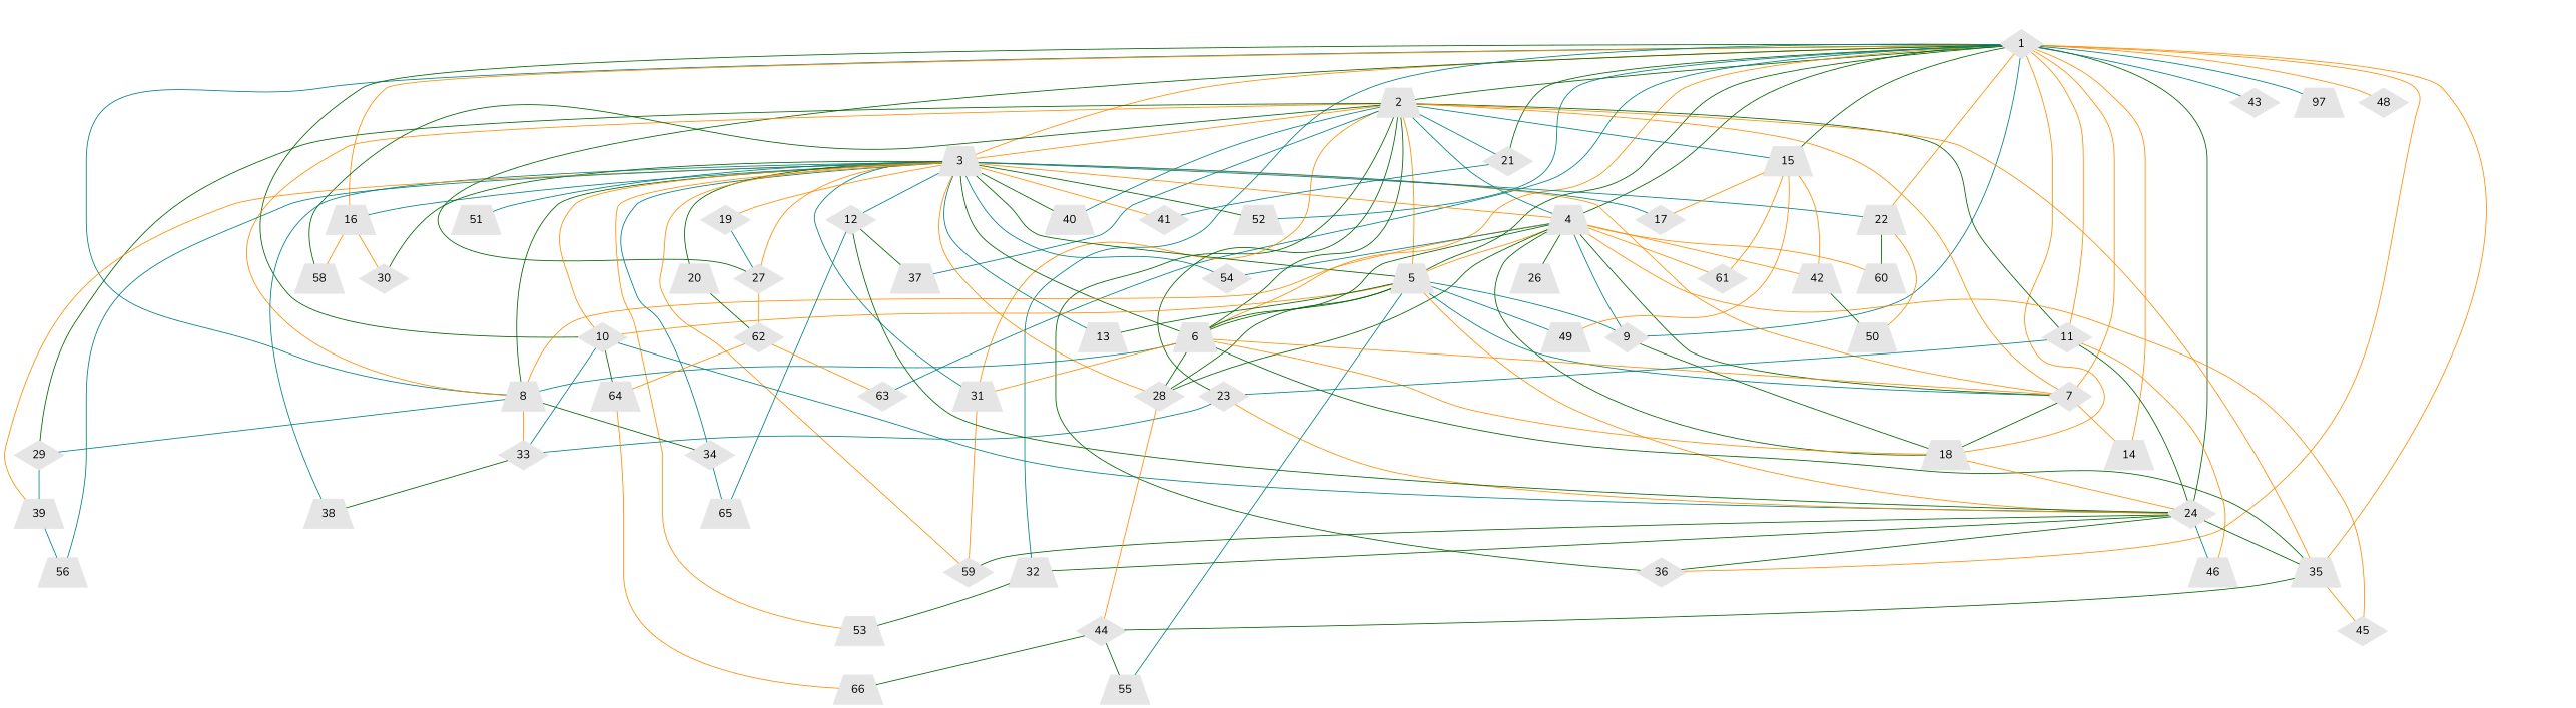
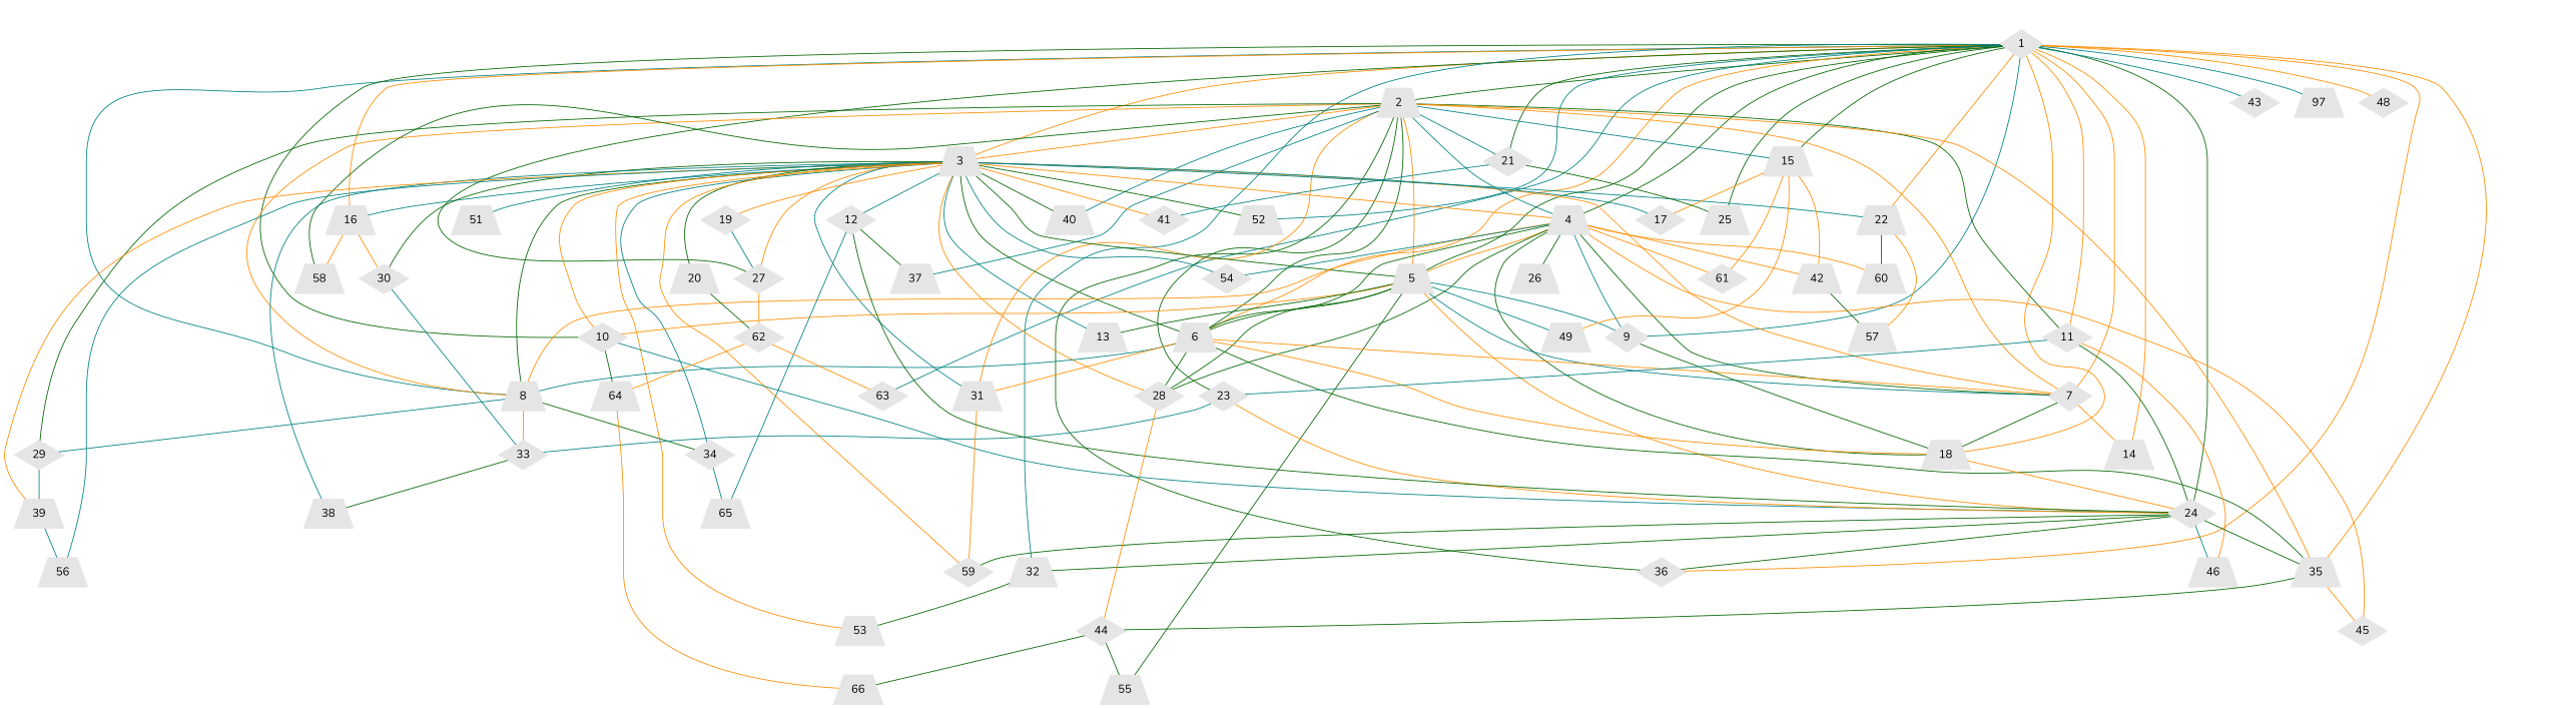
  graph {
    fontname=Nunito
    node [color=gray90 fontname=Nunito shape=trapezium style=filled]
    edge [color=darkorange fontname=Nunito weight=1.0]
    1 [shape=diamond]
    2
    3
    4
    5
    6
    7 [shape=diamond]
    8
    9 [shape=diamond]
    10 [shape=diamond]
    11 [shape=diamond]
    14
    15
    16
    18
    21 [shape=diamond]
    22
    24 [shape=diamond]
+   25
    27 [shape=diamond]
    32
    35
    36 [shape=diamond]
    43 [shape=diamond]
    n25 [label=97]
    48 [shape=diamond]
    52
    63 [shape=diamond]
    23 [shape=diamond]
    29 [shape=diamond]
    31
    37
    40
    58
    12 [shape=diamond]
    13
    17 [shape=diamond]
    19 [shape=diamond]
    20
    28 [shape=diamond]
    30 [shape=diamond]
    34 [shape=diamond]
    38
    39
    41 [shape=diamond]
    51
    53
    54 [shape=diamond]
    56
    59 [shape=diamond]
    26
    42
    45 [shape=diamond]
    60
    61 [shape=diamond]
    49
    55
    33 [shape=diamond]
    64
    46
-   50
+   50 [label=57]
    62 [shape=diamond]
    44 [shape=diamond]
    65
    66
    1 -- 2 [color=darkgreen weight=4.0]
    1 -- 3 [weight=7.0]
    1 -- 4 [color=darkgreen weight=3.0]
    1 -- 5 [color=darkgreen weight=3.0]
    1 -- 6 [weight=4.0]
    1 -- 7 [weight=16.0]
    1 -- 8 [color=teal weight=5.0]
    1 -- 9 [color=teal weight=3.0]
    1 -- 10 [color=darkgreen weight=4.0]
    1 -- 11
    1 -- 14 [weight=2.0]
    1 -- 15 [color=darkgreen]
    1 -- 16
    1 -- 18
    1 -- 21 [color=darkgreen]
    1 -- 22
    1 -- 24 [color=darkgreen weight=13.0]
+   1 -- 25 [color=darkgreen]
    1 -- 27 [color=darkgreen]
    1 -- 32 [color=teal]
    1 -- 35
    1 -- 36
    1 -- 43 [color=teal weight=2.0]
    1 -- n25 [color=teal weight=2.0]
    1 -- 48 [weight=2.0]
    1 -- 52 [color=teal]
    1 -- 63 [color=teal]
    2 -- 3 [weight=4.0]
    2 -- 4 [color=teal weight=3.0]
    2 -- 5 [weight=3.0]
    2 -- 6 [color=darkgreen weight=3.0]
    2 -- 7 [weight=2.0]
    2 -- 8 [weight=3.0]
    2 -- 11 [color=darkgreen]
    2 -- 15 [color=teal]
    2 -- 21 [color=teal]
    2 -- 35
    2 -- 36 [color=darkgreen weight=2.0]
    2 -- 23 [color=darkgreen]
    2 -- 29 [color=darkgreen]
    2 -- 31
    2 -- 37 [color=teal]
    2 -- 40 [color=teal]
    2 -- 58 [color=darkgreen]
    3 -- 4 [weight=2.0]
    3 -- 5 [color=darkgreen weight=2.0]
    3 -- 6 [color=darkgreen weight=2.0]
    3 -- 7 [weight=2.0]
    3 -- 8 [color=darkgreen weight=2.0]
    3 -- 10 [weight=2.0]
    3 -- 16 [color=teal]
    3 -- 22 [color=teal]
    3 -- 27
    3 -- 52 [color=darkgreen]
    3 -- 31 [color=teal]
    3 -- 40 [color=darkgreen]
    3 -- 12 [color=teal weight=2.0]
    3 -- 13 [color=teal]
    3 -- 17 [color=teal]
    3 -- 19
    3 -- 20 [color=darkgreen]
    3 -- 28
    3 -- 30 [color=darkgreen]
    3 -- 34 [color=teal]
    3 -- 38 [color=teal]
    3 -- 39
    3 -- 41
    3 -- 51 [color=teal weight=2.0]
    3 -- 53
    3 -- 54 [color=teal]
    3 -- 56 [color=teal]
    3 -- 59
    4 -- 5
    4 -- 6 [color=darkgreen]
    4 -- 7 [color=darkgreen weight=2.0]
    4 -- 8 [weight=2.0]
    4 -- 9 [color=teal]
    4 -- 18 [color=darkgreen]
    4 -- 28 [color=darkgreen]
    4 -- 54 [color=teal]
    4 -- 26 [color=darkgreen]
    4 -- 42
    4 -- 45
    4 -- 60
    4 -- 61
    5 -- 6 [color=darkgreen]
    5 -- 7 [color=teal weight=2.0]
    5 -- 9 [color=teal]
    5 -- 10
    5 -- 24
    5 -- 13 [color=darkgreen]
    5 -- 28 [color=darkgreen]
    5 -- 49 [color=teal]
-   5 -- 55 [color=teal]
+   5 -- 55 [color=darkgreen]
    6 -- 7
    6 -- 8 [color=teal weight=15.0]
    6 -- 18
    6 -- 35 [color=darkgreen]
    6 -- 31
    6 -- 28 [color=darkgreen]
    7 -- 14
    7 -- 18 [color=darkgreen]
    8 -- 29 [color=teal]
    8 -- 34 [color=darkgreen]
    8 -- 33
    9 -- 18 [color=darkgreen]
    10 -- 24 [color=teal]
    10 -- 64 [color=darkgreen]
    11 -- 24 [color=darkgreen weight=2.0]
    11 -- 23 [color=teal weight=2.0]
    11 -- 46
    15 -- 17
    15 -- 42
    15 -- 61
    15 -- 49
    16 -- 58
    16 -- 30
    18 -- 24
+   21 -- 25 [color=darkgreen]
    21 -- 41 [color=teal]
    22 -- 60 [color=darkgreen]
    22 -- 50
    24 -- 32 [color=darkgreen]
    24 -- 35 [color=darkgreen]
    24 -- 36 [color=darkgreen]
    24 -- 59 [color=darkgreen]
    24 -- 46 [color=teal]
    27 -- 62
    32 -- 53 [color=darkgreen]
    35 -- 45
    35 -- 44 [color=darkgreen]
    23 -- 24
    23 -- 33 [color=teal]
    29 -- 39 [color=teal]
    31 -- 59
    12 -- 24 [color=darkgreen]
    12 -- 37 [color=darkgreen]
    12 -- 65 [color=teal]
    19 -- 27 [color=teal]
    20 -- 62 [color=darkgreen]
    28 -- 44
-   10 -- 33 [color=teal]
+   30 -- 33 [color=teal]
    34 -- 65 [color=teal]
    39 -- 56 [color=teal]
    42 -- 50 [color=darkgreen]
    33 -- 38 [color=darkgreen]
    64 -- 66
    62 -- 63
    62 -- 64
    44 -- 55 [color=darkgreen]
    44 -- 66 [color=darkgreen]
  }
